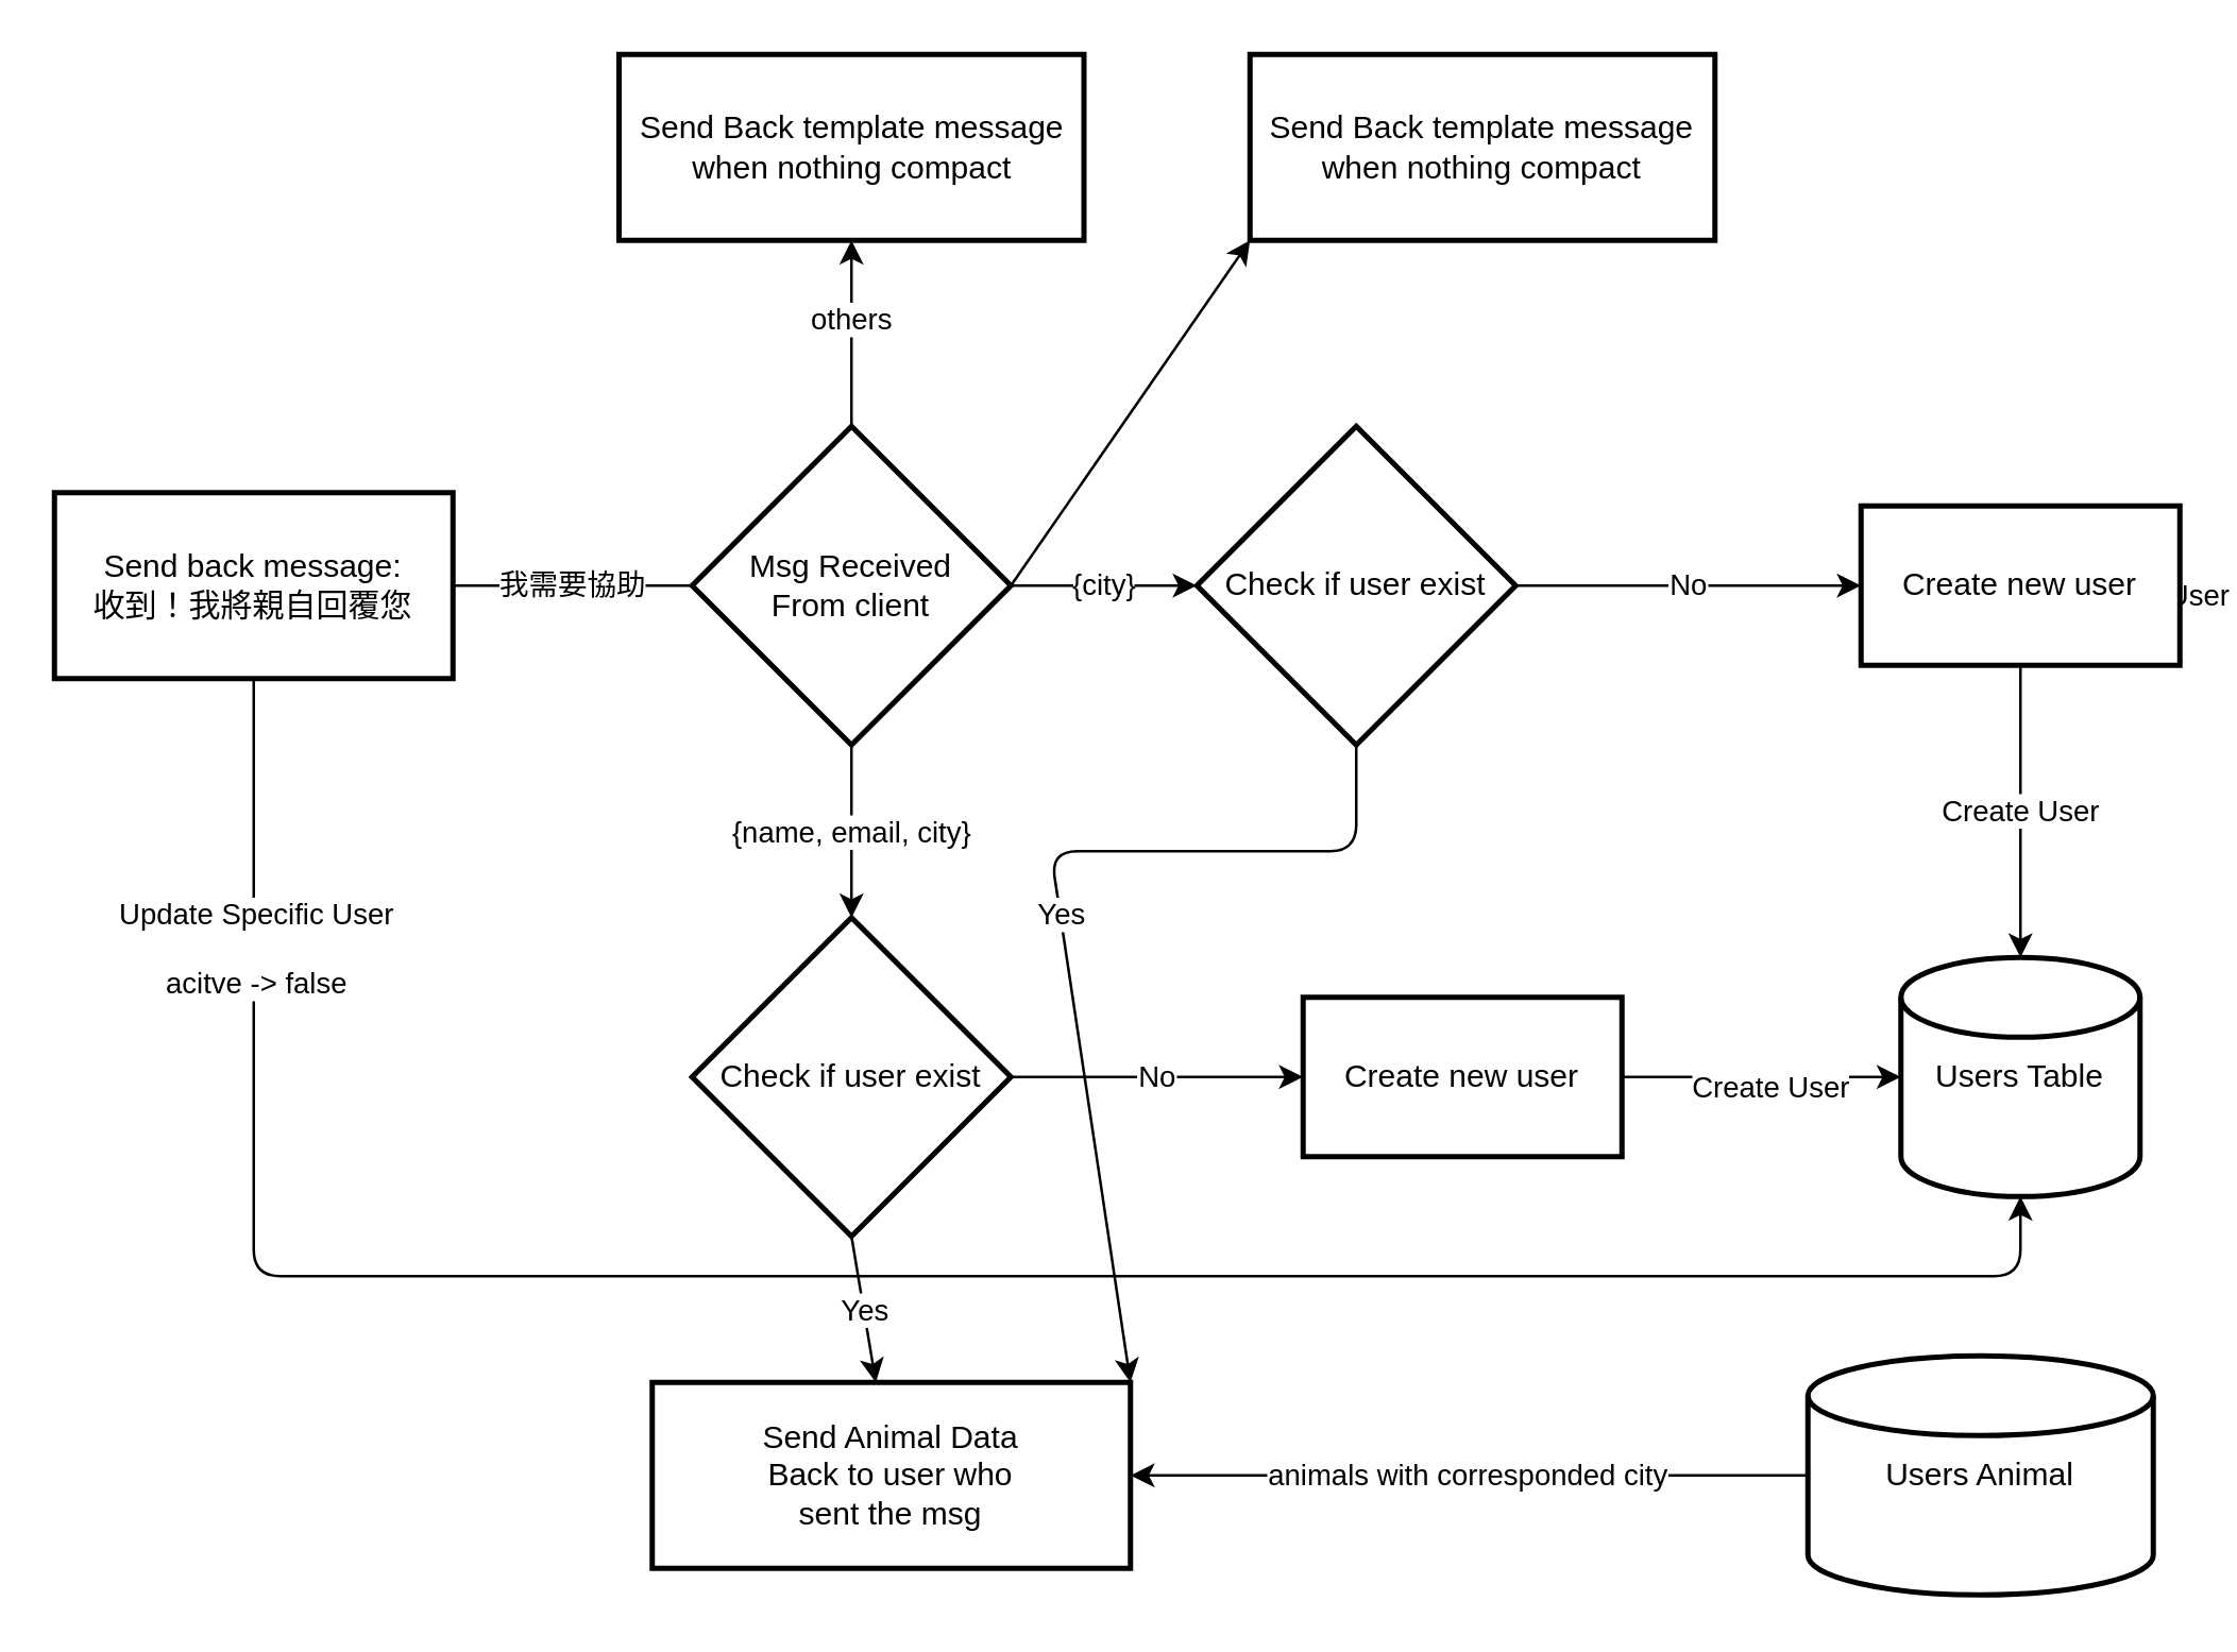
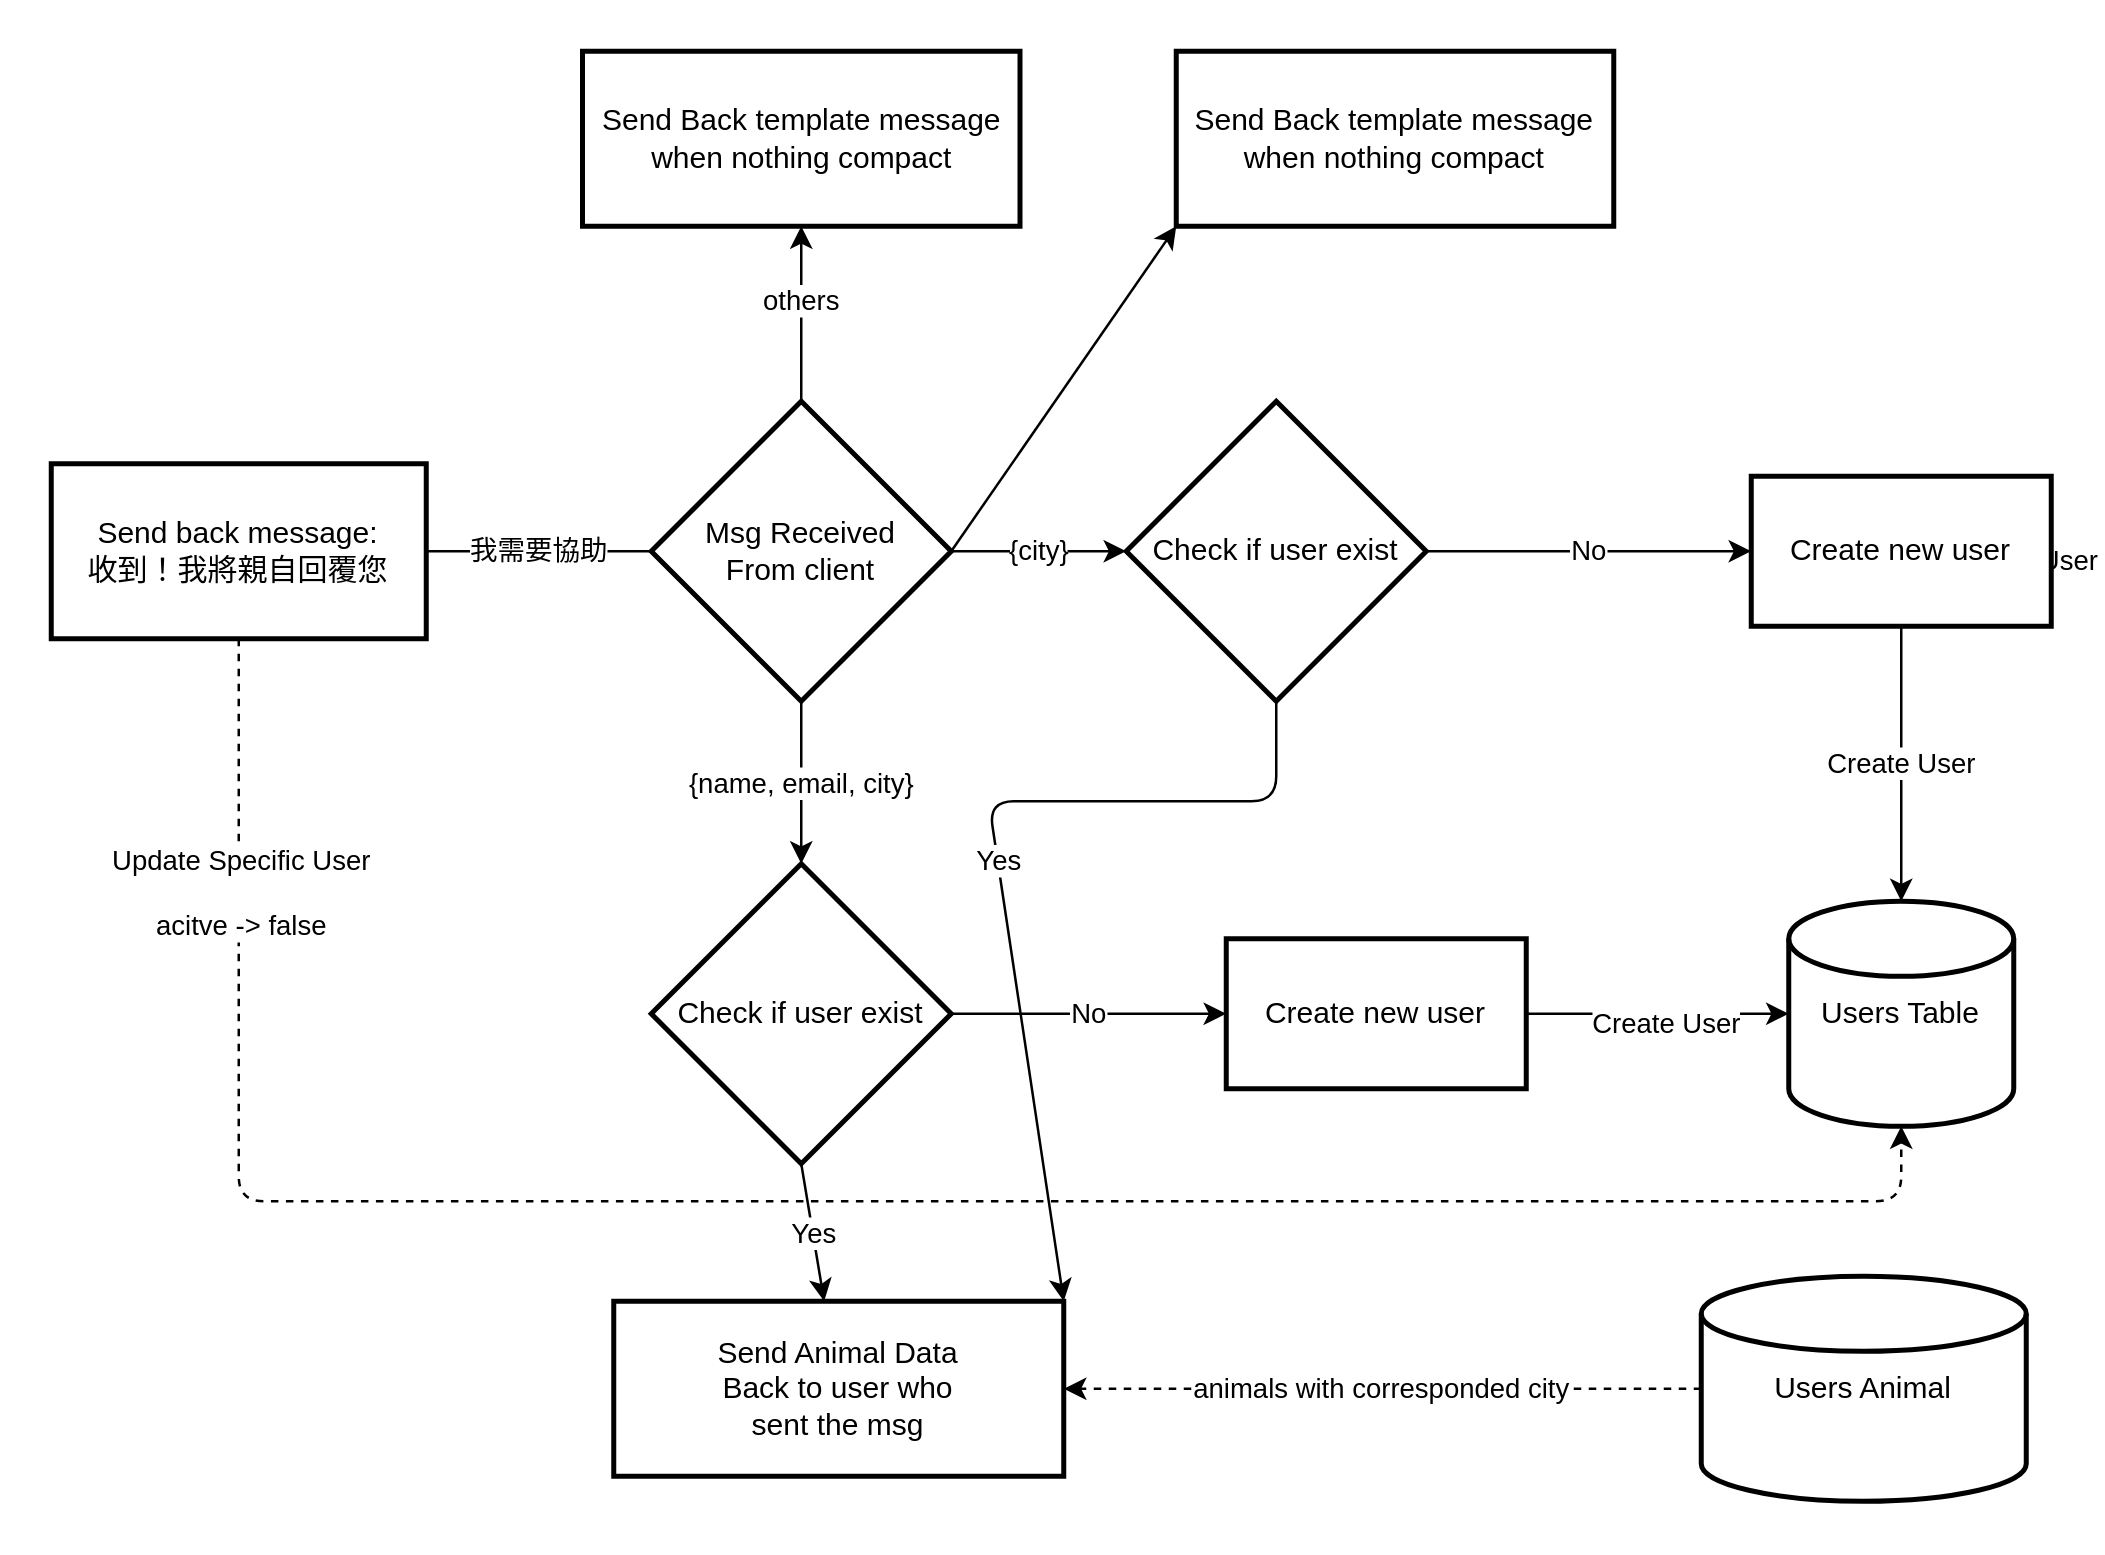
  <mxCell id="0" />
  <mxCell id="1" parent="0" />
  <mxCell id="2" value="{name, email, city}" style="edgeStyle=none;html=1;exitX=0.5;exitY=1;exitDx=0;exitDy=0;exitPerimeter=0;entryX=0.5;entryY=0;entryDx=0;entryDy=0;entryPerimeter=0;" parent="1" source="7" target="10" edge="1"><mxGeometry relative="1" as="geometry"><mxPoint x="320" y="330" as="targetPoint" /></mxGeometry></mxCell>
  <mxCell id="3" value="{city}" style="edgeStyle=none;html=1;exitX=1;exitY=0.5;exitDx=0;exitDy=0;exitPerimeter=0;entryX=0;entryY=0.5;entryDx=0;entryDy=0;entryPerimeter=0;" parent="1" source="7" target="19" edge="1"><mxGeometry relative="1" as="geometry"><mxPoint x="490" y="220" as="targetPoint" /></mxGeometry></mxCell>
  <mxCell id="4" value="我需要協助" style="edgeStyle=none;html=1;exitX=0;exitY=0.5;exitDx=0;exitDy=0;exitPerimeter=0;entryX=1;entryY=0.5;entryDx=0;entryDy=0;endArrow=none;" parent="1" source="7" target="26" edge="1"><mxGeometry relative="1" as="geometry"><mxPoint x="210" y="220" as="targetPoint" /></mxGeometry></mxCell>
  <mxCell id="5" value="others" style="edgeStyle=none;html=1;exitX=0.5;exitY=0;exitDx=0;exitDy=0;exitPerimeter=0;entryX=0.5;entryY=1;entryDx=0;entryDy=0;" parent="1" source="7" target="27" edge="1"><mxGeometry x="0.143" relative="1" as="geometry"><mxPoint x="320" y="120" as="targetPoint" /><Array as="points"><mxPoint x="320" y="130" /></Array><mxPoint as="offset" /></mxGeometry></mxCell>
  <mxCell id="6" style="edgeStyle=none;html=1;exitX=1;exitY=0.5;exitDx=0;exitDy=0;exitPerimeter=0;entryX=0;entryY=1;entryDx=0;entryDy=0;" edge="1" parent="1" source="7" target="28"><mxGeometry relative="1" as="geometry" /></mxCell>
  <mxCell id="7" value="Msg Received&lt;br&gt;From client" style="strokeWidth=2;html=1;shape=mxgraph.flowchart.decision;whiteSpace=wrap;" parent="1" vertex="1"><mxGeometry x="260" y="160" width="120" height="120" as="geometry" /></mxCell>
  <mxCell id="8" value="No" style="edgeStyle=none;html=1;exitX=1;exitY=0.5;exitDx=0;exitDy=0;exitPerimeter=0;entryX=0;entryY=0.5;entryDx=0;entryDy=0;" parent="1" source="10" target="13" edge="1"><mxGeometry relative="1" as="geometry" /></mxCell>
  <mxCell id="9" value="Yes" style="edgeStyle=none;html=1;exitX=0.5;exitY=1;exitDx=0;exitDy=0;exitPerimeter=0;" parent="1" source="10" target="15" edge="1"><mxGeometry relative="1" as="geometry" /></mxCell>
  <mxCell id="10" value="Check if user exist" style="strokeWidth=2;html=1;shape=mxgraph.flowchart.decision;whiteSpace=wrap;" parent="1" vertex="1"><mxGeometry x="260" y="345" width="120" height="120" as="geometry" /></mxCell>
  <mxCell id="11" style="edgeStyle=none;html=1;exitX=1;exitY=0.5;exitDx=0;exitDy=0;entryX=0;entryY=0.5;entryDx=0;entryDy=0;entryPerimeter=0;" parent="1" source="13" target="14" edge="1"><mxGeometry relative="1" as="geometry" /></mxCell>
  <mxCell id="12" value="Create User" style="edgeLabel;html=1;align=center;verticalAlign=middle;resizable=0;points=[];" parent="11" vertex="1" connectable="0"><mxGeometry x="0.04" y="-3" relative="1" as="geometry"><mxPoint as="offset" /></mxGeometry></mxCell>
  <mxCell id="13" value="Create new user" style="whiteSpace=wrap;html=1;strokeWidth=2;" parent="1" vertex="1"><mxGeometry x="490" y="375" width="120" height="60" as="geometry" /></mxCell>
  <mxCell id="14" value="Users Table" style="strokeWidth=2;html=1;shape=mxgraph.flowchart.database;whiteSpace=wrap;" parent="1" vertex="1"><mxGeometry x="715" y="360" width="90" height="90" as="geometry" /></mxCell>
  <mxCell id="15" value="Send Animal Data&lt;br&gt;Back to user who&lt;br&gt;sent the msg" style="whiteSpace=wrap;html=1;strokeWidth=2;" parent="1" vertex="1"><mxGeometry x="245" y="520" width="180" height="70" as="geometry" /></mxCell>
- <mxCell id="16" value="animals with corresponded city" style="edgeStyle=none;html=1;exitX=0;exitY=0.5;exitDx=0;exitDy=0;exitPerimeter=0;entryX=1;entryY=0.5;entryDx=0;entryDy=0;" parent="1" source="17" target="15" edge="1"><mxGeometry relative="1" as="geometry" /></mxCell>
+ <mxCell id="16" value="animals with corresponded city" style="edgeStyle=none;html=1;exitX=0;exitY=0.5;exitDx=0;exitDy=0;exitPerimeter=0;entryX=1;entryY=0.5;entryDx=0;entryDy=0;dashed=1;" parent="1" source="17" target="15" edge="1"><mxGeometry relative="1" as="geometry" /></mxCell>
  <mxCell id="17" value="Users Animal" style="strokeWidth=2;html=1;shape=mxgraph.flowchart.database;whiteSpace=wrap;" parent="1" vertex="1"><mxGeometry x="680" y="510" width="130" height="90" as="geometry" /></mxCell>
  <mxCell id="18" value="No" style="edgeStyle=none;html=1;exitX=1;exitY=0.5;exitDx=0;exitDy=0;exitPerimeter=0;entryX=0;entryY=0.5;entryDx=0;entryDy=0;" parent="1" source="19" target="22" edge="1"><mxGeometry relative="1" as="geometry" /></mxCell>
  <mxCell id="19" value="Check if user exist" style="strokeWidth=2;html=1;shape=mxgraph.flowchart.decision;whiteSpace=wrap;" parent="1" vertex="1"><mxGeometry x="450" y="160" width="120" height="120" as="geometry" /></mxCell>
  <mxCell id="20" value="Create User" style="edgeLabel;html=1;align=center;verticalAlign=middle;resizable=0;points=[];" parent="1" vertex="1" connectable="0"><mxGeometry x="808" y="223" as="geometry" /></mxCell>
  <mxCell id="21" value="Create User" style="edgeStyle=none;html=1;entryX=0.5;entryY=0;entryDx=0;entryDy=0;entryPerimeter=0;" parent="1" source="22" target="14" edge="1"><mxGeometry relative="1" as="geometry" /></mxCell>
  <mxCell id="22" value="Create new user" style="whiteSpace=wrap;html=1;strokeWidth=2;" parent="1" vertex="1"><mxGeometry x="700" y="190" width="120" height="60" as="geometry" /></mxCell>
  <mxCell id="23" value="Yes" style="edgeStyle=none;html=1;exitX=0.5;exitY=1;exitDx=0;exitDy=0;entryX=1;entryY=0;entryDx=0;entryDy=0;exitPerimeter=0;" parent="1" source="19" target="15" edge="1"><mxGeometry relative="1" as="geometry"><Array as="points"><mxPoint x="510" y="320" /><mxPoint x="395" y="320" /></Array></mxGeometry></mxCell>
- <mxCell id="24" style="edgeStyle=none;html=1;entryX=0.5;entryY=1;entryDx=0;entryDy=0;entryPerimeter=0;" parent="1" source="26" target="14" edge="1"><mxGeometry relative="1" as="geometry"><mxPoint x="95" y="360" as="targetPoint" /><Array as="points"><mxPoint x="95" y="480" /><mxPoint x="760" y="480" /></Array></mxGeometry></mxCell>
+ <mxCell id="24" style="edgeStyle=none;html=1;entryX=0.5;entryY=1;entryDx=0;entryDy=0;entryPerimeter=0;dashed=1;" parent="1" source="26" target="14" edge="1"><mxGeometry relative="1" as="geometry"><mxPoint x="95" y="360" as="targetPoint" /><Array as="points"><mxPoint x="95" y="480" /><mxPoint x="760" y="480" /></Array></mxGeometry></mxCell>
  <mxCell id="25" value="Update Specific User&lt;br&gt;&lt;br&gt;acitve -&amp;gt; false" style="edgeLabel;html=1;align=center;verticalAlign=middle;resizable=0;points=[];" parent="24" vertex="1" connectable="0"><mxGeometry x="-0.781" relative="1" as="geometry"><mxPoint as="offset" /></mxGeometry></mxCell>
  <mxCell id="26" value="Send back message:&lt;br&gt;收到！我將親自回覆您" style="whiteSpace=wrap;html=1;strokeWidth=2;" parent="1" vertex="1"><mxGeometry x="20" y="185" width="150" height="70" as="geometry" /></mxCell>
  <mxCell id="27" value="Send Back template message when nothing compact" style="whiteSpace=wrap;html=1;strokeWidth=2;" parent="1" vertex="1"><mxGeometry x="232.5" y="20" width="175" height="70" as="geometry" /></mxCell>
  <mxCell id="28" value="Send Back template message when nothing compact" style="whiteSpace=wrap;html=1;strokeWidth=2;" vertex="1" parent="1"><mxGeometry x="470" y="20" width="175" height="70" as="geometry" /></mxCell>
